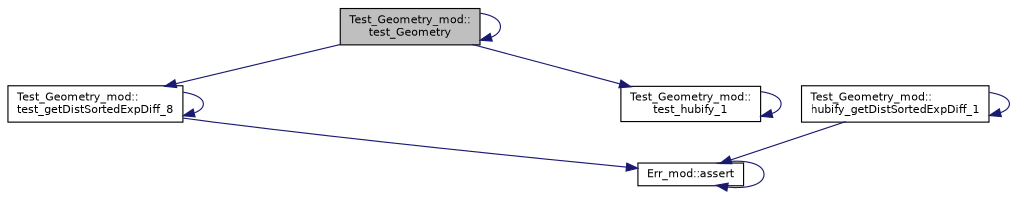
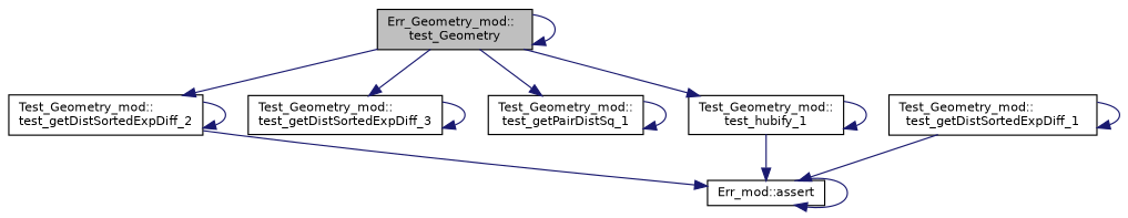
  digraph {
    rankdir=TB
    node [color=black fillcolor=white fontname=Helvetica fontsize=10 shape=record style=filled]
    edge [color=midnightblue fontname=Helvetica fontsize=10 labelfontname=Helvetica labelfontsize=10 style=solid]
-   n1 [fillcolor=grey75 fontcolor=black height=0.2 label="Test_Geometry_mod::\ltest_Geometry" width=0.4]
-   n2 [height=0.2 label="Test_Geometry_mod::\ltest_getDistSortedExpDiff_8" width=0.4]
+   n1 [fillcolor=grey75 fontcolor=black height=0.2 label="Err_Geometry_mod::\ltest_Geometry" width=0.4]
+   n2 [height=0.2 label="Test_Geometry_mod::\ltest_getDistSortedExpDiff_2" width=0.4]
+   n3 [height=0.2 label="Test_Geometry_mod::\ltest_getDistSortedExpDiff_3" width=0.4]
+   n4 [height=0.2 label="Test_Geometry_mod::\ltest_getPairDistSq_1" width=0.4]
    n5 [height=0.2 label="Test_Geometry_mod::\ltest_hubify_1" width=0.4]
-   n6 [height=0.2 label="Test_Geometry_mod::\lhubify_getDistSortedExpDiff_1" width=0.4]
+   n6 [height=0.2 label="Test_Geometry_mod::\ltest_getDistSortedExpDiff_1" width=0.4]
    n7 [height=0.2 label="Err_mod::assert" width=0.4]
    n1 -> n1
    n1 -> n2
+   n1 -> n3
+   n1 -> n4
    n1 -> n5
    n2 -> n2
    n2 -> n7
+   n3 -> n3
+   n4 -> n4
    n5 -> n5
+   n5 -> n7
    n6 -> n6
    n6 -> n7
    n7 -> n7
  }
